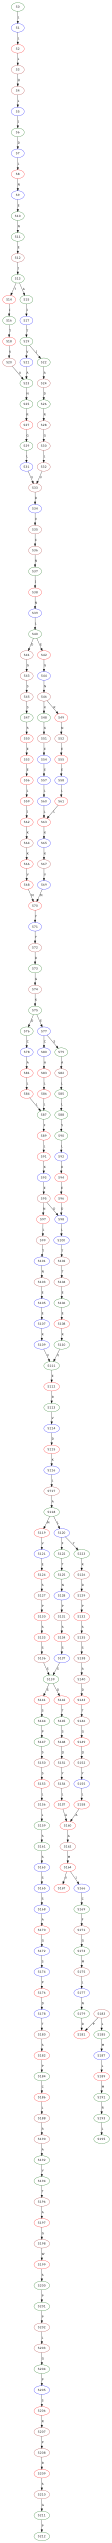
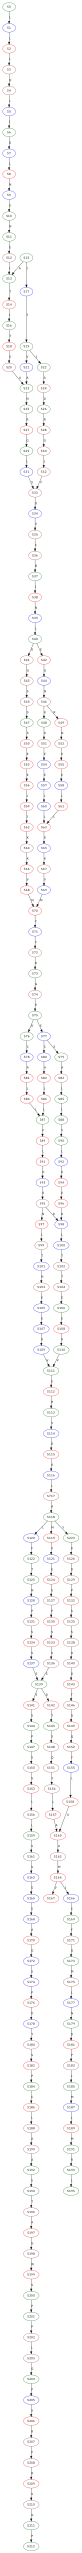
  strict digraph {
    fontname="IBM Plex Sans"
    node [color=red fontname="IBM Plex Sans"]
    edge [fontname="IBM Plex Sans"]
    S0 [color=darkgreen]
    S1 [color=blue]
    S2
    S3 [color=brown]
    S4 [color=brown]
    S5 [color=blue]
    S6 [color=darkgreen]
    S7 [color=blue]
    S8
    S9 [color=blue]
    S10 [color=darkgreen]
    S11 [color=darkgreen]
    S12 [color=brown]
    S13 [color=darkgreen]
    S14
    S15 [color=darkgreen]
    S16 [color=darkgreen]
    S17 [color=blue]
    S18
    S19 [color=darkgreen]
    S20 [color=brown]
    S21 [color=blue]
    S22 [color=darkgreen]
    S23 [color=darkgreen]
    S24 [color=brown]
    S25 [color=darkgreen]
    S26 [color=darkgreen]
    S27
    S28 [color=brown]
    S29 [color=darkgreen]
    S30 [color=brown]
    S31 [color=blue]
    S32 [color=brown]
    S33 [color=brown]
    S34 [color=blue]
    S35 [color=brown]
    S36 [color=brown]
    S37 [color=darkgreen]
    S38
    S39 [color=blue]
    S40 [color=darkgreen]
    S41 [color=brown]
    S42
    S43 [color=brown]
    S44 [color=blue]
    S45 [color=brown]
    S46 [color=brown]
    S47 [color=darkgreen]
    S48 [color=darkgreen]
    S49
    S50
    S51 [color=brown]
    S52 [color=brown]
    S53
    S54 [color=blue]
    S55
    S56
    S57 [color=blue]
    S58 [color=blue]
    S59
    S60 [color=blue]
    S61
    S62
    S63
    S64 [color=brown]
    S65 [color=blue]
    S66
    S67 [color=brown]
    S68
    S69 [color=blue]
    S70
    S71 [color=blue]
    S72 [color=brown]
    S73 [color=darkgreen]
    S74 [color=brown]
    S75 [color=darkgreen]
    S76 [color=darkgreen]
    S77 [color=blue]
    S78 [color=blue]
    S79 [color=darkgreen]
    S80 [color=blue]
    S81
    S82 [color=brown]
    S83
    S84
    S85 [color=darkgreen]
    S86
    S87 [color=darkgreen]
    S88 [color=darkgreen]
    S89
    S90 [color=darkgreen]
    S91
    S92 [color=blue]
    S93 [color=blue]
    S94
    S95 [color=brown]
    S96
    S97
    S98 [color=blue]
    S99 [color=brown]
    S100 [color=blue]
    S101 [color=blue]
    S102 [color=brown]
    S103 [color=brown]
    S104 [color=brown]
    S105 [color=blue]
    S106 [color=darkgreen]
    S107 [color=blue]
    S108
    S109 [color=blue]
    S110 [color=darkgreen]
    S111 [color=darkgreen]
    S112
    S113 [color=darkgreen]
    S114 [color=blue]
    S115
    S116 [color=blue]
    n118 [color=brown label=S717]
    S118 [color=darkgreen]
    S119
    S120 [color=blue]
    S121 [color=blue]
    S122 [color=darkgreen]
    n124 [color=darkgreen label=S223]
    S124
    S125 [color=darkgreen]
    S126 [color=brown]
    S127 [color=brown]
    S128 [color=blue]
    S129 [color=brown]
    S130
    S131 [color=brown]
    S132
    S133
    S134
    S135 [color=brown]
    S136 [color=brown]
    S137 [color=blue]
    S138 [color=brown]
    S139 [color=darkgreen]
    S140 [color=brown]
    S141
    S142
    S143
    S144 [color=darkgreen]
    S145 [color=darkgreen]
    S146 [color=brown]
    S147 [color=darkgreen]
    S148 [color=brown]
    S149
    S150 [color=brown]
    S151 [color=brown]
    S152 [color=brown]
    S153
    S154 [color=brown]
    S155 [color=blue]
    S156 [color=brown]
    S157
    S158
    S159 [color=darkgreen]
    S160
    S161 [color=darkgreen]
    S162 [color=brown]
    S163 [color=blue]
    S164
    S165 [color=blue]
    S166 [color=blue]
    S167
    S168 [color=blue]
    S169 [color=darkgreen]
    S170
    S171 [color=brown]
    S172 [color=blue]
    S173 [color=darkgreen]
    S174 [color=blue]
    S175 [color=brown]
    S176
    S177 [color=blue]
    S178 [color=blue]
    S179 [color=darkgreen]
    S180 [color=brown]
    S181
    S182
    S183 [color=brown]
    S184 [color=darkgreen]
    S185 [color=darkgreen]
    S186
    S187 [color=blue]
    S188 [color=brown]
    S189
    S190 [color=brown]
    S191 [color=darkgreen]
    S192 [color=darkgreen]
    S193 [color=darkgreen]
    S194 [color=darkgreen]
    S195 [color=darkgreen]
    S196 [color=brown]
    S197
    S198 [color=brown]
    S199
    S200 [color=darkgreen]
    S201 [color=darkgreen]
    S202 [color=brown]
    S203 [color=brown]
    S204 [color=darkgreen]
    S205 [color=blue]
    S206
    S207 [color=brown]
    S208 [color=brown]
    S209
    S210 [color=brown]
    S211 [color=darkgreen]
    S212 [color=darkgreen]
    S0 -> S1 [label=L]
    S1 -> S2 [label=L]
    S2 -> S3 [label=L]
    S3 -> S4 [label=Q]
    S4 -> S5 [label=L]
    S5 -> S6 [label=I]
    S6 -> S7 [label=D]
    S7 -> S8 [label=L]
    S8 -> S9 [label=N]
    S9 -> S10 [label=E]
    S10 -> S11 [label=N]
    S11 -> S12 [label=E]
    S12 -> S13 [label=I]
    S13 -> S14 [label=T]
-   S13 -> S15 [label=A]
+   S15 -> S13 [label=A]
    S14 -> S16 [label=I]
    S15 -> S17 [label=I]
    S16 -> S18 [label=T]
    S17 -> S19 [label=T]
    S18 -> S20 [label=V]
    S19 -> S21 [label=V]
    S19 -> S22 [label=I]
    S20 -> S23 [label=A]
    S21 -> S23 [label=A]
    S22 -> S24 [label=A]
    S23 -> S25 [label=N]
    S24 -> S26 [label=D]
    S25 -> S27 [label=R]
    S26 -> S28 [label=R]
    S27 -> S29 [label=G]
    S28 -> S30 [label=G]
    S29 -> S31 [label=L]
    S30 -> S32 [label=L]
    S31 -> S33 [label=V]
    S32 -> S33 [label=V]
    S33 -> S34 [label=D]
    S34 -> S35 [label=V]
    S35 -> S36 [label=C]
    S36 -> S37 [label=N]
    S37 -> S38 [label=I]
    S38 -> S39 [label=N]
    S39 -> S40 [label=L]
    S40 -> S41 [label=D]
    S40 -> S42 [label=E]
    S41 -> S43 [label=G]
    S42 -> S44 [label=G]
    S43 -> S45 [label=S]
    S44 -> S46 [label=N]
    S45 -> S47 [label=S]
    S46 -> S48 [label=K]
    S46 -> S49 [label=R]
    S47 -> S50 [label=S]
    S48 -> S51 [label=K]
    S49 -> S52 [label=N]
    S50 -> S53 [label=E]
    S51 -> S54 [label=E]
    S52 -> S55 [label=E]
    S53 -> S56 [label=E]
    S54 -> S57 [label=E]
    S55 -> S58 [label=E]
    S56 -> S59 [label=L]
    S57 -> S60 [label=L]
    S58 -> S61 [label=L]
    S59 -> S62 [label=I]
    S60 -> S63 [label=L]
    S61 -> S63 [label=L]
    S62 -> S64 [label=K]
    S63 -> S65 [label=K]
    S64 -> S66 [label=K]
    S65 -> S67 [label=K]
    S66 -> S68 [label=V]
    S67 -> S69 [label=V]
    S68 -> S70 [label=M]
    S69 -> S70 [label=M]
    S70 -> S71 [label=Y]
    S71 -> S72 [label=Y]
    S72 -> S73 [label=D]
    S73 -> S74 [label=G]
    S74 -> S75 [label=K]
    S75 -> S76 [label=D]
    S75 -> S77 [label=E]
    S76 -> S78 [label=C]
    S77 -> S79 [label=S]
    S77 -> S80 [label=C]
    S78 -> S81 [label=A]
    S79 -> S82 [label=A]
    S80 -> S83 [label=A]
    S81 -> S84 [label=L]
    S82 -> S85 [label=L]
    S83 -> S86 [label=L]
    S84 -> S87 [label=L]
    S85 -> S88 [label=L]
    S86 -> S87 [label=L]
    S87 -> S89 [label=F]
    S88 -> S90 [label=Y]
    S89 -> S91 [label=L]
    S90 -> S92 [label=L]
    S91 -> S93 [label=K]
    S92 -> S94 [label=K]
    S93 -> S95 [label=E]
    S94 -> S96 [label=E]
    S95 -> S97 [label=N]
    S95 -> S98 [label=D]
    S96 -> S98 [label=D]
    S97 -> S99 [label=L]
    S98 -> S100 [label=L]
    S99 -> S101 [label=T]
    S100 -> S102 [label=T]
    S101 -> S103 [label=N]
    S102 -> S104 [label=T]
    S103 -> S105 [label=E]
    S104 -> S106 [label=E]
    S105 -> S107 [label=E]
    S106 -> S108 [label=E]
    S107 -> S109 [label=K]
    S108 -> S110 [label=K]
    S109 -> S111 [label=V]
    S110 -> S111 [label=V]
    S111 -> S112 [label=E]
    S112 -> S113 [label=R]
    S113 -> S114 [label=V]
    S114 -> S115 [label=D]
    S115 -> S116 [label=K]
    S116 -> n118 [label=L]
    n118 -> S118 [label=A]
    S118 -> S119 [label=M]
    S118 -> S120 [label=L]
    S119 -> S121 [label=V]
    S120 -> S122 [label=F]
-   S120 -> n124 [label=Y]
+   S118 -> n124 [label=Y]
    S121 -> S124 [label=E]
    S122 -> S125 [label=T]
    n124 -> S126 [label=K]
    S124 -> S127 [label=S]
    S125 -> S128 [label=N]
    S126 -> S129 [label=D]
    S127 -> S130 [label=P]
    S128 -> S131 [label=P]
    S129 -> S132 [label=P]
    S130 -> S133 [label=S]
    S131 -> S134 [label=S]
    S132 -> S135 [label=S]
    S133 -> S136 [label=S]
    S134 -> S137 [label=S]
    S135 -> S138 [label=S]
    S136 -> S139 [label=S]
    S137 -> S139 [label=S]
    S138 -> S140 [label=A]
    S139 -> S141 [label=S]
    S139 -> S142 [label=D]
    S140 -> S143 [label=D]
    S141 -> S144 [label=S]
    S142 -> S145 [label=T]
    S143 -> S146 [label=T]
    S144 -> S147 [label=P]
    S145 -> S148 [label=S]
    S146 -> S149 [label=G]
    S147 -> S150 [label=S]
    S148 -> S151 [label=Q]
    S149 -> S152 [label=Q]
    S150 -> S153 [label=S]
    S151 -> S154 [label=Y]
    S152 -> S155 [label=Y]
    S153 -> S156 [label=L]
    S154 -> S157 [label=L]
    S155 -> S158 [label=L]
    S156 -> S159 [label=L]
    S157 -> S160 [label=A]
    S158 -> S160 [label=A]
    S159 -> S161 [label=S]
    S160 -> S162 [label=A]
    S161 -> S163 [label=S]
    S162 -> S164 [label=M]
    S163 -> S165 [label=S]
    S164 -> S166 [label=I]
    S164 -> S167 [label=V]
    S165 -> S168 [label=S]
    S166 -> S169 [label=C]
    S168 -> S170 [label=A]
    S169 -> S171 [label=F]
    S170 -> S172 [label=G]
    S171 -> S173 [label=G]
    S172 -> S174 [label=S]
    S173 -> S175 [label=M]
    S174 -> S176 [label=P]
    S175 -> S177 [label=L]
    S176 -> S178 [label=D]
    S177 -> S179 [label=N]
    S178 -> S180 [label=T]
    S179 -> S181 [label=D]
    S180 -> S182 [label=S]
-   S183 -> S181 [label=P]
+   S181 -> S183 [label=P]
    S182 -> S184 [label=P]
    S183 -> S185 [label=L]
    S184 -> S186 [label=C]
    S185 -> S187 [label=M]
    S186 -> S188 [label=L]
    S187 -> S189 [label=L]
    S188 -> S190 [label=A]
    S189 -> S191 [label=M]
    S190 -> S192 [label=A]
    S191 -> S193 [label=R]
    S192 -> S194 [label=V]
    S193 -> S195 [label=L]
    S194 -> S196 [label=T]
    S196 -> S197 [label=A]
    S197 -> S198 [label=G]
    S198 -> S199 [label=W]
    S199 -> S200 [label=S]
    S200 -> S201 [label=P]
    S201 -> S202 [label=P]
    S202 -> S203 [label=L]
    S203 -> S204 [label=G]
    S204 -> S205 [label=P]
    S205 -> S206 [label=S]
    S206 -> S207 [label=R]
    S207 -> S208 [label=P]
    S208 -> S209 [label=R]
    S209 -> S210 [label=S]
    S210 -> S211 [label=G]
    S211 -> S212 [label=P]
  }
